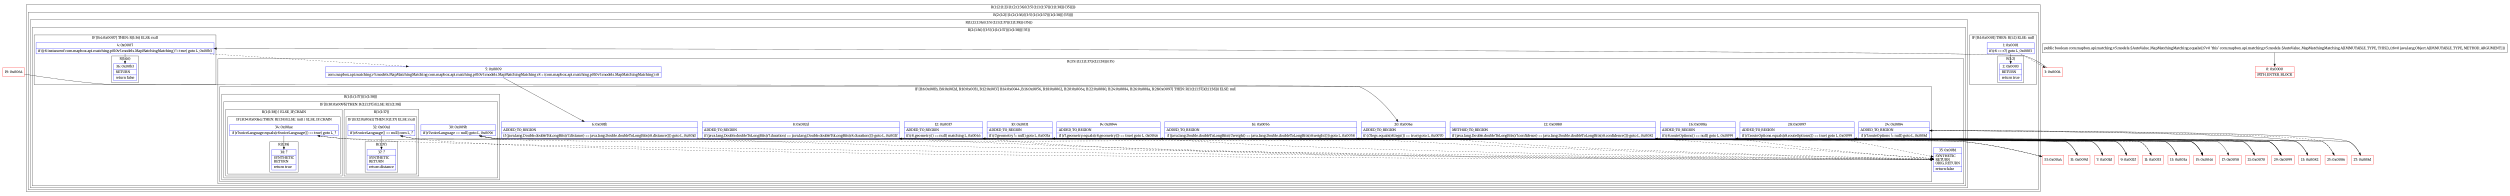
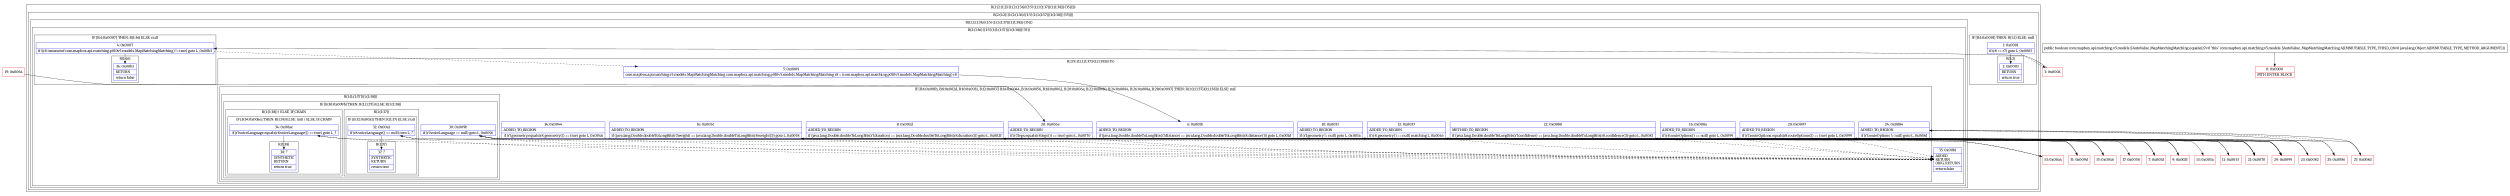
  digraph {
    fontname=Merriweather
    node [color=blue fontname=Merriweather shape=record]
    edge [fontname=Merriweather]
    n1 [label="{2\:\ 0x0003|RETURN\l|return true\l}"]
    n2 [label="{1\:\ 0x0001|if (r8 == r7) goto L_0x0003\l}"]
    n3 [label="{36\:\ 0x00b3|RETURN\l|return false\l}"]
    n4 [label="{4\:\ 0x0007|if ((r8 instanceof com.mapbox.api.matching.p010v5.models.MapMatchingMatching) != true) goto L_0x00b3\l}"]
-   n5 [label="{37\:\ ?|SYNTHETIC\lRETURN\l|return distance\l}"]
+   n5 [label="{37\:\ ?|SYNTHETIC\lRETURN\l|return true\l}"]
    n6 [label="{32\:\ 0x00a1|if (r8.voiceLanguage() == null) com L_?\l}"]
    n7 [label="{38\:\ ?|SYNTHETIC\lRETURN\l|return true\l}"]
    n8 [label="{34\:\ 0x00ae|if (r7.voiceLanguage.equals(r8.voiceLanguage()) == true) goto L_?\l}"]
    n9 [label="{30\:\ 0x009b|if (r7.voiceLanguage == null) goto L_0x009d\l}"]
    n10 [label="{6\:\ 0x001b|ADDED_TO_REGION\l|if (java.lang.Double.doubleToLongBits(r7.distance) == java.lang.Double.doubleToLongBits(r8.distance())) goto L_0x001d\l}"]
    n11 [label="{8\:\ 0x002d|ADDED_TO_REGION\l|if (java.lang.Double.doubleToLongBits(r7.duration) == java.lang.Double.doubleToLongBits(r8.duration())) goto L_0x002f\l}"]
    n12 [label="{10\:\ 0x0031|ADDED_TO_REGION\l|if (r7.geometry != null) goto L_0x003a\l}"]
    n13 [label="{12\:\ 0x0037|ADDED_TO_REGION\l|if (r8.geometry() == null) matching L_0x0046\l}"]
    n14 [label="{14\:\ 0x0044|ADDED_TO_REGION\l|if (r7.geometry.equals(r8.geometry()) == true) goto L_0x0046\l}"]
    n15 [label="{16\:\ 0x0056|ADDED_TO_REGION\l|if (java.lang.Double.doubleToLongBits(r7.weight) == java.lang.Double.doubleToLongBits(r8.weight())) goto L_0x0058\l}"]
    n16 [label="{20\:\ 0x006e|ADDED_TO_REGION\l|if (r7.legs.equals(r8.legs()) == true) goto L_0x0070\l}"]
    n17 [label="{22\:\ 0x0080|METHOD_TO_REGION\l|if (java.lang.Double.doubleToLongBits(r7.confidence) == java.lang.Double.doubleToLongBits(r8.confidence())) goto L_0x0082\l}"]
    n18 [label="{24\:\ 0x0084|ADDED_TO_REGION\l|if (r7.routeOptions != null) goto L_0x008d\l}"]
    n19 [label="{26\:\ 0x008a|ADDED_TO_REGION\l|if (r8.routeOptions() == null) goto L_0x0099\l}"]
    n20 [label="{28\:\ 0x0097|ADDED_TO_REGION\l|if (r7.routeOptions.equals(r8.routeOptions()) == true) goto L_0x0099\l}"]
    n21 [label="{5\:\ 0x0009|com.mapbox.api.matching.v5.models.MapMatchingMatching com.mapbox.api.matching.p010v5.models.MapMatchingMatching r8 = (com.mapbox.api.matching.p010v5.models.MapMatchingMatching) r8\l}"]
-   n22 [label="{35\:\ 0x00b1|SYNTHETIC\lRETURN\lORIG_RETURN\l|return false\l}"]
+   n22 [label="{35\:\ 0x00b1|ADDED\lRETURN\lORIG_RETURN\l|return false\l}"]
    n23 [color=red label="{3\:\ 0x0004}"]
    n24 [color=red label="{31\:\ 0x009d}"]
    n25 [color=red label="{33\:\ 0x00a4}"]
    n26 [color=red label="{7\:\ 0x001d}"]
    n27 [color=red label="{9\:\ 0x002f}"]
    n28 [color=red label="{11\:\ 0x0033}"]
    n29 [color=red label="{13\:\ 0x003a}"]
    n30 [color=red label="{15\:\ 0x0046}"]
    n31 [color=red label="{17\:\ 0x0058}"]
    n32 [color=red label="{21\:\ 0x0070}"]
    n33 [color=red label="{23\:\ 0x0082}"]
    n34 [color=red label="{25\:\ 0x0086}"]
    n35 [color=red label="{27\:\ 0x008d}"]
    n36 [color=red label="{29\:\ 0x0099}"]
    n37 [color=red label="{19\:\ 0x0064}"]
    n38 [color=red label="{0\:\ 0x0000|MTH_ENTER_BLOCK\l}"]
    n39 [label="{public boolean com.mapbox.api.matching.v5.models.$AutoValue_MapMatchingMatching.equals((r7v0 'this' com.mapbox.api.matching.v5.models.$AutoValue_MapMatchingMatching A[IMMUTABLE_TYPE, THIS]), (r8v0 java.lang.Object A[IMMUTABLE_TYPE, METHOD_ARGUMENT])) }" color=""]
    subgraph cluster_1 {
      label="R(1:(2:(1:2)|(1:(2:(1:36)|(3:5|(1:(1:(1:37))(1:(1:38)))|35)))))"
      subgraph cluster_2 {
        label="R(2:(1:2)|(1:(2:(1:36)|(3:5|(1:(1:(1:37))(1:(1:38)))|35))))"
        subgraph cluster_3 {
          label="IF [B:1:0x0001] THEN: R(1:2) ELSE: null"
          n2
          subgraph cluster_4 {
            label="R(1:2)"
            n1
          }
        }
        subgraph cluster_5 {
          label="R(1:(2:(1:36)|(3:5|(1:(1:(1:37))(1:(1:38)))|35)))"
          subgraph cluster_6 {
            label="R(2:(1:36)|(3:5|(1:(1:(1:37))(1:(1:38)))|35))"
            subgraph cluster_7 {
              label="IF [B:4:0x0007] THEN: R(1:36) ELSE: null"
              n4
              subgraph cluster_8 {
                label="R(1:46)"
                n3
              }
            }
            subgraph cluster_9 {
              label="R(3:5|(1:(1:(1:37))(1:(1:38)))|35)"
              n21
              n22
              subgraph cluster_10 {
                label="IF [B:6:0x001b, B:8:0x002d, B:10:0x0031, B:12:0x0037, B:14:0x0044, B:16:0x0056, B:18:0x0062, B:20:0x006e, B:22:0x0080, B:24:0x0084, B:26:0x008a, B:28:0x0097] THEN: R(1:(1:(1:37))(1:(1:38))) ELSE: null"
                n10
                n11
                n12
                n13
                n14
                n15
                n16
                n17
                n18
                n19
                n20
                subgraph cluster_11 {
                  label="R(1:(1:(1:37))(1:(1:38)))"
                  subgraph cluster_12 {
                    label="IF [B:30:0x009b] THEN: R(1:(1:37)) ELSE: R(1:(1:38))"
                    n9
                    subgraph cluster_13 {
                      label="R(1:(1:37))"
                      subgraph cluster_14 {
                        label="IF [B:32:0x00a1] THEN: R(1:37) ELSE: null"
                        n6
                        subgraph cluster_15 {
                          label="R(1:37)"
                          n5
                        }
                      }
                    }
                    subgraph cluster_16 {
                      label="R(1:(1:38)) | ELSE_IF_CHAIN\l"
                      subgraph cluster_17 {
                        label="IF [B:34:0x00ae] THEN: R(1:38) ELSE: null | ELSE_IF_CHAIN\l"
                        n8
                        subgraph cluster_18 {
                          label="R(1:38)"
                          n7
                        }
                      }
                    }
                  }
                }
              }
            }
          }
        }
      }
    }
    n2 -> n1
    n2 -> n23 [style=dashed]
    n4 -> n3
    n4 -> n21 [style=dashed]
    n6 -> n5
    n6 -> n22 [style=dashed]
    n8 -> n7
    n8 -> n22 [style=dashed]
    n9 -> n24
    n9 -> n25 [style=dashed]
-   n10 -> n22 [style=dashed]
+   n9 -> n22 [style=dashed]
    n10 -> n26
    n11 -> n22 [style=dashed]
    n11 -> n27
    n12 -> n28 [style=dashed]
    n12 -> n29
    n13 -> n22 [style=dashed]
-   n13 -> n30
+   n13 -> n32
    n14 -> n22 [style=dashed]
    n14 -> n30
    n15 -> n22 [style=dashed]
    n15 -> n31
    n16 -> n22 [style=dashed]
    n16 -> n32
    n17 -> n22 [style=dashed]
    n17 -> n33
    n18 -> n34 [style=dashed]
    n18 -> n35
    n19 -> n22 [style=dashed]
    n19 -> n36
    n20 -> n22 [style=dashed]
    n20 -> n36
    n21 -> n10
    n23 -> n4
    n24 -> n6
    n25 -> n8
    n26 -> n11
    n27 -> n12
    n28 -> n13
-   n29 -> n14
    n30 -> n15
    n32 -> n17
    n33 -> n18
    n34 -> n19
    n35 -> n20
    n36 -> n9
    n37 -> n16
    n39 -> n38
  }
